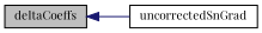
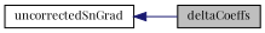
  digraph {
    rankdir=LR
    fontname="Playfair Display"
    node [color=black fontname="Playfair Display" fontsize=10 shape=record]
    n1 [fillcolor=grey75 fontcolor=black height=0.2 label=deltaCoeffs style=filled width=0.4]
    n2 [height=0.2 label=uncorrectedSnGrad width=0.4]
-   n1 -> n2 [color=midnightblue dir=back fontname="Playfair Display" fontsize=10 labelfontname=FreeSans labelfontsize=10 style=solid]
+   n2 -> n1 [color=midnightblue dir=back fontname="Playfair Display" fontsize=10 labelfontname=FreeSans labelfontsize=10 style=solid]
  }
